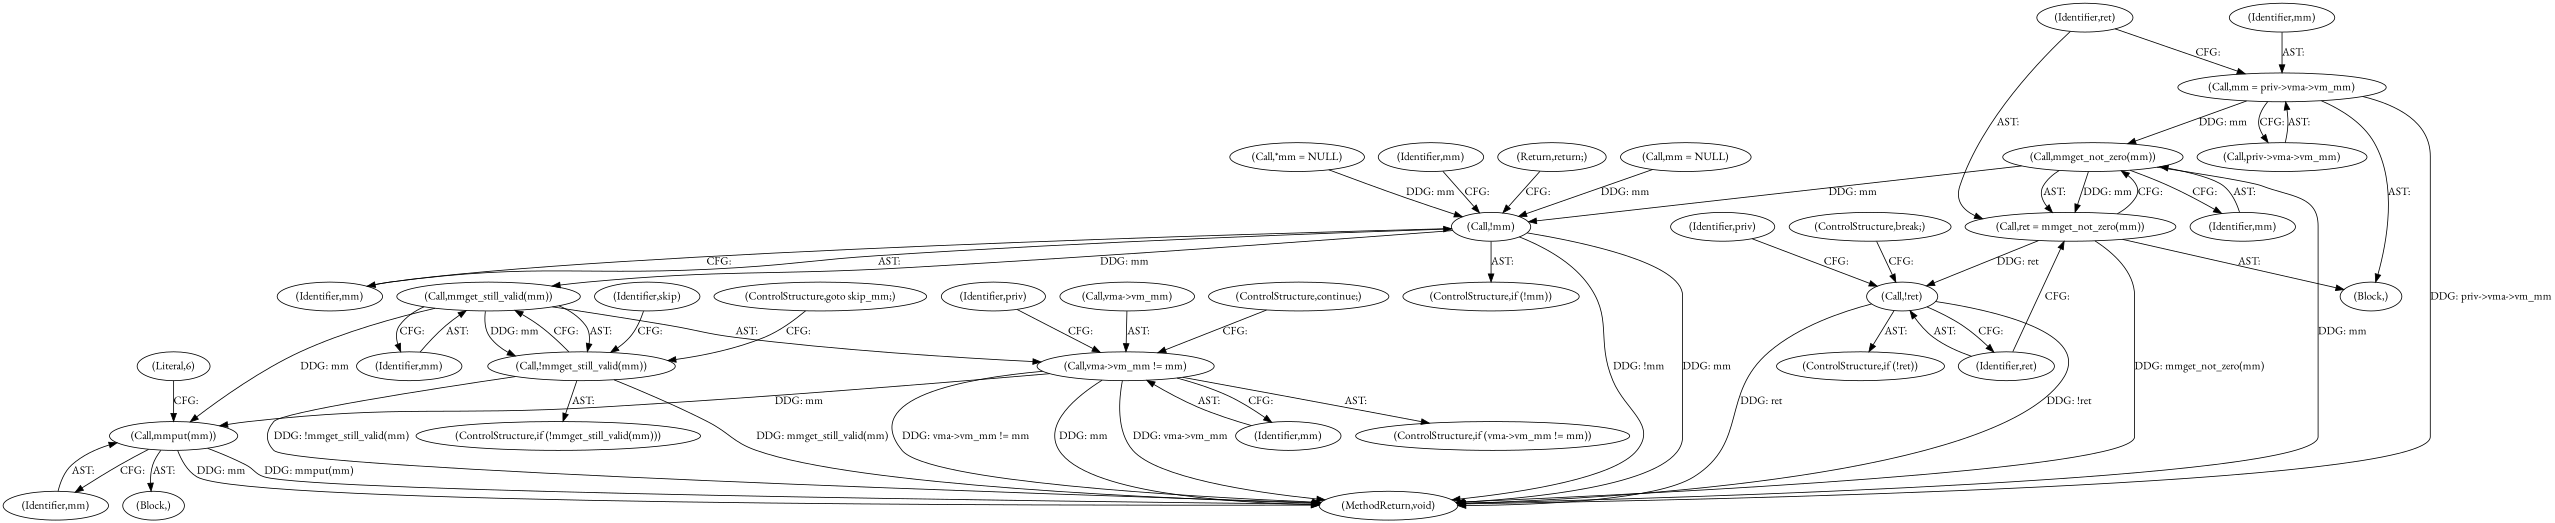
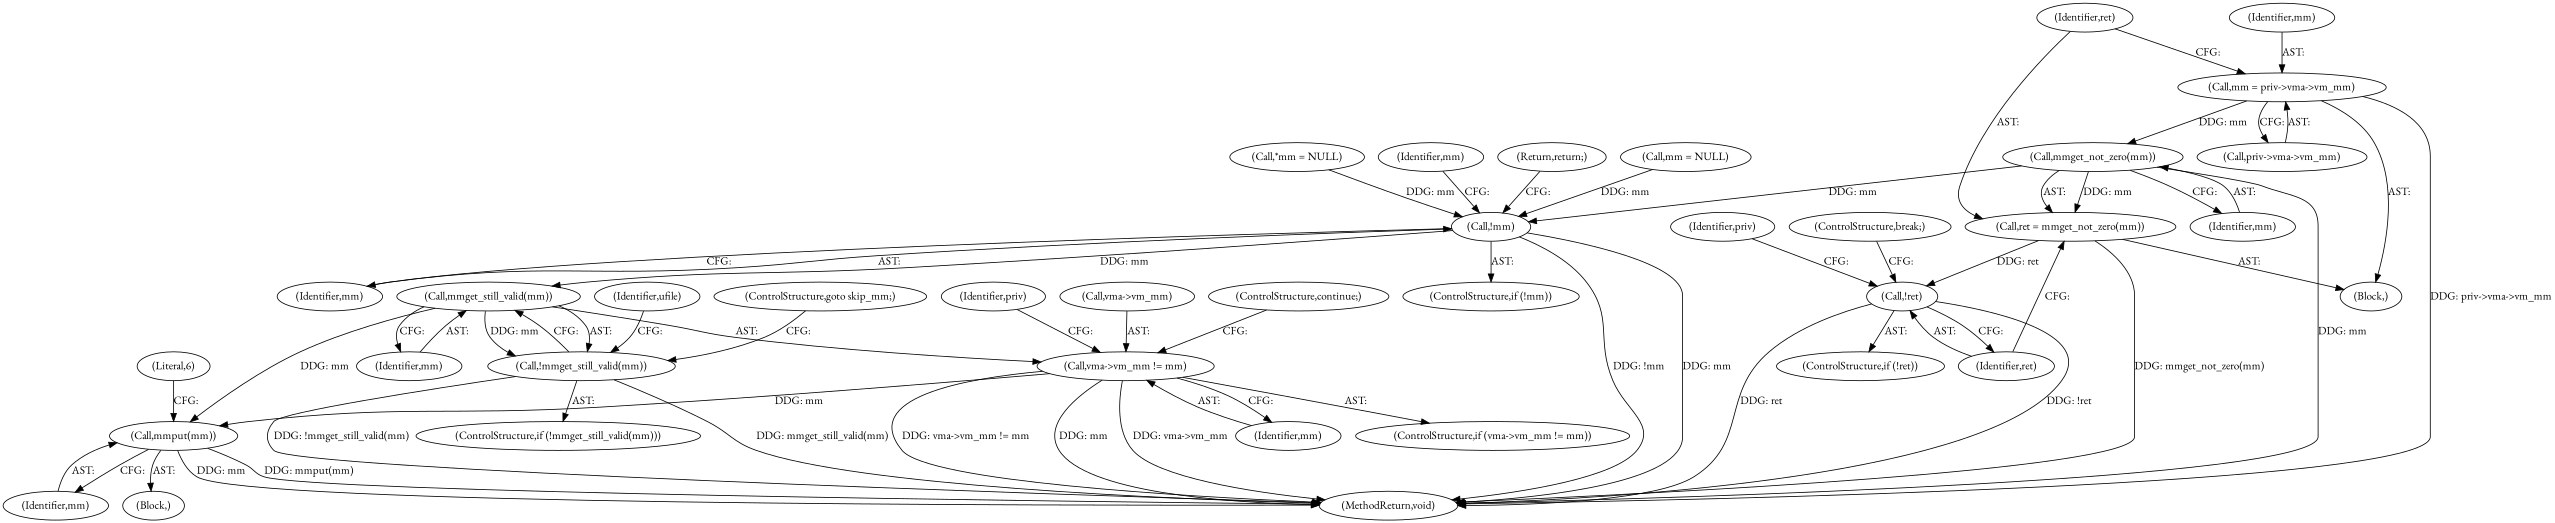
  digraph {
    fontname="EB Garamond"
    node [fontname="EB Garamond"]
    edge [fontname="EB Garamond"]
    n1 [label="(Call,mmget_not_zero(mm))"]
    n2 [label="(Call,ret = mmget_not_zero(mm))"]
    n3 [label="(Call,!mm)"]
    n4 [label="(MethodReturn,void)"]
    n5 [label="(Identifier,mm)"]
    n6 [label="(Block,)"]
    n7 [label="(Call,!ret)"]
    n8 [label="(Call,mmget_still_valid(mm))"]
    n9 [label="(ControlStructure,if (!mm))"]
    n10 [label="(Identifier,mm)"]
    n11 [label="(Call,mm = priv->vma->vm_mm)"]
    n12 [label="(Call,priv->vma->vm_mm)"]
    n13 [label="(ControlStructure,if (!ret))"]
    n14 [label="(Identifier,ret)"]
    n15 [label="(Call,!mmget_still_valid(mm))"]
    n16 [label="(Call,vma->vm_mm != mm)"]
    n17 [label="(Call,mmput(mm))"]
    n18 [label="(Identifier,mm)"]
    n19 [label="(ControlStructure,if (!mmget_still_valid(mm)))"]
    n20 [label="(ControlStructure,if (vma->vm_mm != mm))"]
    n21 [label="(Identifier,mm)"]
    n22 [label="(Block,)"]
    n23 [label="(Identifier,mm)"]
    n24 [label="(Call,*mm = NULL)"]
    n25 [label="(Identifier,mm)"]
    n26 [label="(Identifier,priv)"]
    n27 [label="(Identifier,priv)"]
    n28 [label="(ControlStructure,break;)"]
-   n29 [label="(Identifier,skip)"]
+   n29 [label="(Identifier,ufile)"]
    n30 [label="(Return,return;)"]
    n31 [label="(Literal,6)"]
    n32 [label="(Identifier,ret)"]
    n33 [label="(Call,vma->vm_mm)"]
    n34 [label="(ControlStructure,goto skip_mm;)"]
    n35 [label="(ControlStructure,continue;)"]
    n36 [label="(Identifier,mm)"]
    n37 [label="(Call,mm = NULL)"]
    n1 -> n2 [label="AST: "]
    n1 -> n2 [label="DDG: mm"]
    n1 -> n3 [label="DDG: mm"]
    n1 -> n4 [label="DDG: mm"]
    n1 -> n5 [label="CFG: "]
-   n2 -> n1 [label="CFG: "]
    n2 -> n4 [label="DDG: mmget_not_zero(mm)"]
    n2 -> n6 [label="AST: "]
    n2 -> n7 [label="DDG: ret"]
    n3 -> n4 [label="DDG: !mm"]
    n3 -> n4 [label="DDG: mm"]
    n3 -> n8 [label="DDG: mm"]
    n3 -> n9 [label="AST: "]
    n3 -> n10 [label="CFG: "]
    n5 -> n1 [label="AST: "]
    n7 -> n4 [label="DDG: !ret"]
    n7 -> n4 [label="DDG: ret"]
    n7 -> n13 [label="AST: "]
    n7 -> n14 [label="CFG: "]
    n8 -> n15 [label="AST: "]
    n8 -> n15 [label="DDG: mm"]
    n8 -> n16 [label="AST: "]
    n8 -> n17 [label="DDG: mm"]
    n8 -> n18 [label="CFG: "]
    n10 -> n3 [label="AST: "]
    n11 -> n1 [label="DDG: mm"]
    n11 -> n4 [label="DDG: priv->vma->vm_mm"]
    n11 -> n6 [label="AST: "]
    n11 -> n12 [label="CFG: "]
    n12 -> n11 [label="AST: "]
    n14 -> n2 [label="CFG: "]
    n14 -> n7 [label="AST: "]
    n15 -> n4 [label="DDG: mmget_still_valid(mm)"]
    n15 -> n4 [label="DDG: !mmget_still_valid(mm)"]
    n15 -> n8 [label="CFG: "]
    n15 -> n19 [label="AST: "]
    n16 -> n4 [label="DDG: vma->vm_mm != mm"]
    n16 -> n4 [label="DDG: mm"]
    n16 -> n4 [label="DDG: vma->vm_mm"]
    n16 -> n17 [label="DDG: mm"]
    n16 -> n20 [label="AST: "]
    n16 -> n21 [label="CFG: "]
    n17 -> n4 [label="DDG: mm"]
    n17 -> n4 [label="DDG: mmput(mm)"]
    n17 -> n22 [label="AST: "]
    n17 -> n23 [label="CFG: "]
    n18 -> n8 [label="AST: "]
    n21 -> n16 [label="AST: "]
    n23 -> n17 [label="AST: "]
    n24 -> n3 [label="DDG: mm"]
    n25 -> n3 [label="CFG: "]
    n26 -> n16 [label="CFG: "]
    n27 -> n7 [label="CFG: "]
    n28 -> n7 [label="CFG: "]
    n29 -> n15 [label="CFG: "]
    n30 -> n3 [label="CFG: "]
    n31 -> n17 [label="CFG: "]
    n32 -> n2 [label="AST: "]
    n32 -> n11 [label="CFG: "]
    n33 -> n16 [label="AST: "]
    n34 -> n15 [label="CFG: "]
    n35 -> n16 [label="CFG: "]
    n36 -> n11 [label="AST: "]
    n37 -> n3 [label="DDG: mm"]
  }
